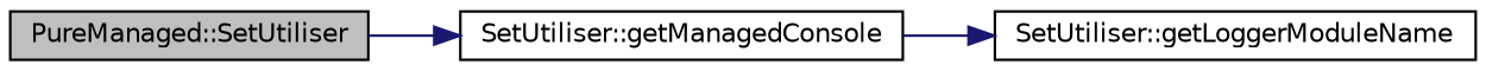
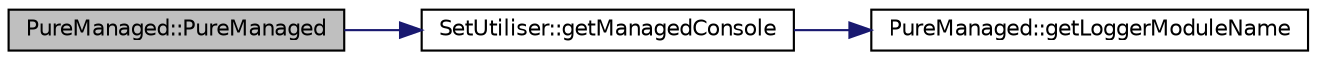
  digraph {
    rankdir=LR
    node [color=black fillcolor=white fontname=Helvetica fontsize=10 shape=record style=filled]
    edge [color=midnightblue fontname=Helvetica fontsize=10 labelfontname=Helvetica labelfontsize=10 style=solid]
-   n1 [fillcolor=grey75 fontcolor=black height=0.2 label="PureManaged::SetUtiliser" width=0.4]
+   n1 [fillcolor=grey75 fontcolor=black height=0.2 label="PureManaged::PureManaged" width=0.4]
    n2 [height=0.2 label="SetUtiliser::getManagedConsole" width=0.4]
-   n3 [height=0.2 label="SetUtiliser::getLoggerModuleName" width=0.4]
+   n3 [height=0.2 label="PureManaged::getLoggerModuleName" width=0.4]
    n1 -> n2
    n2 -> n3
  }
